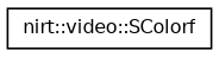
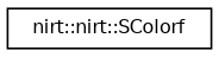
  digraph {
    rankdir=TB
-   n1 [color=black fillcolor=white fontname=Helvetica fontsize=10 height=0.2 label="nirt::video::SColorf" shape=record style=filled width=0.4]
+   n1 [color=black fillcolor=white fontname=Helvetica fontsize=10 height=0.2 label="nirt::nirt::SColorf" shape=record style=filled width=0.4]
  }
